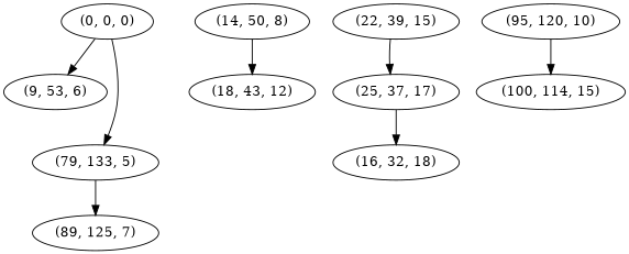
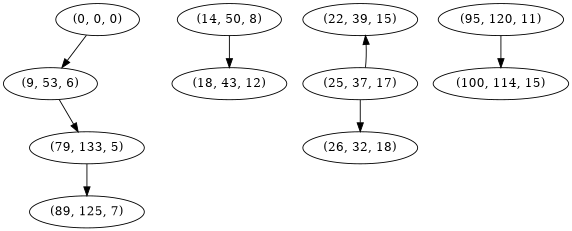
  digraph {
    "(0, 0, 0)"
    "(9, 53, 6)"
    "(79, 133, 5)"
    "(89, 125, 7)"
    "(14, 50, 8)"
    "(18, 43, 12)"
    "(22, 39, 15)"
    "(25, 37, 17)"
-   "(26, 32, 18)" [label="(16, 32, 18)"]
-   "(95, 120, 10)"
+   "(26, 32, 18)"
+   "(95, 120, 10)" [label="(95, 120, 11)"]
    "(100, 114, 15)"
    "(0, 0, 0)" -> "(9, 53, 6)"
-   "(0, 0, 0)" -> "(79, 133, 5)"
+   "(9, 53, 6)" -> "(79, 133, 5)"
    "(79, 133, 5)" -> "(89, 125, 7)"
    "(14, 50, 8)" -> "(18, 43, 12)"
-   "(22, 39, 15)" -> "(25, 37, 17)"
+   "(25, 37, 17)" -> "(22, 39, 15)"
    "(25, 37, 17)" -> "(26, 32, 18)"
    "(95, 120, 10)" -> "(100, 114, 15)"
  }
